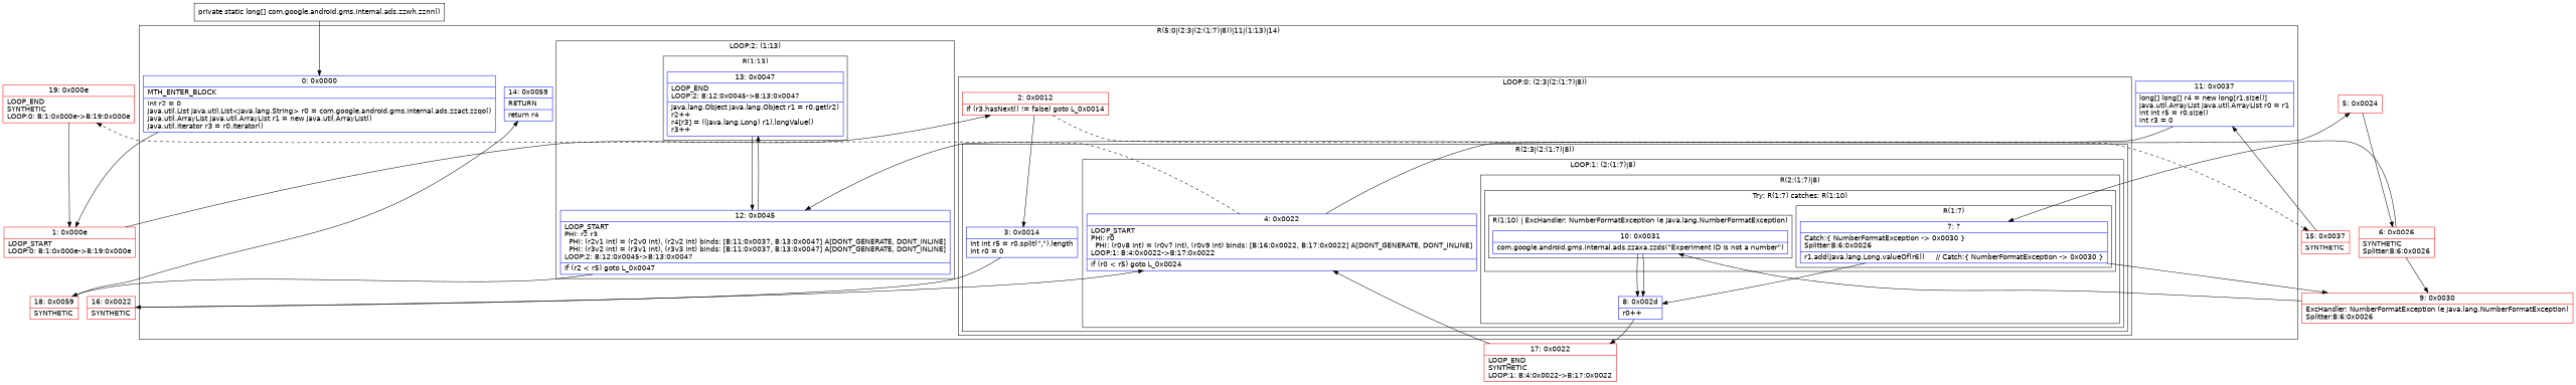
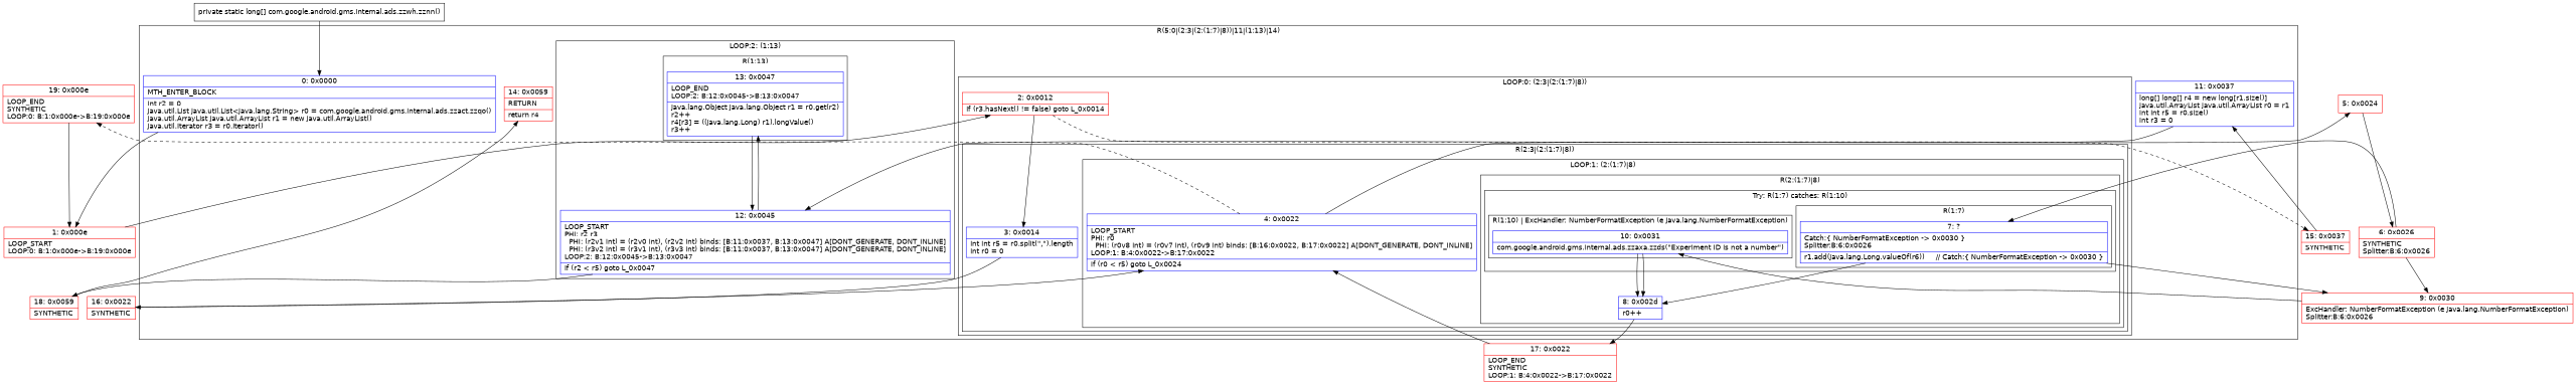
  digraph {
    fontname="DejaVu Sans"
    node [color=blue fontname="DejaVu Sans" shape=record]
    edge [fontname="DejaVu Sans"]
    n1 [label="{7\:\ ?|Catch:\{ NumberFormatException \-\> 0x0030 \}\lSplitter:B:6:0x0026\l|r1.add(java.lang.Long.valueOf(r6))     \/\/ Catch:\{ NumberFormatException \-\> 0x0030 \}\l}"]
    n2 [label="{10\:\ 0x0031|com.google.android.gms.internal.ads.zzaxa.zzds(\"Experiment ID is not a number\")\l}"]
    n3 [label="{8\:\ 0x002d|r0++\l}"]
    n4 [label="{4\:\ 0x0022|LOOP_START\lPHI: r0 \l  PHI: (r0v8 int) = (r0v7 int), (r0v9 int) binds: [B:16:0x0022, B:17:0x0022] A[DONT_GENERATE, DONT_INLINE]\lLOOP:1: B:4:0x0022\-\>B:17:0x0022\l|if (r0 \< r5) goto L_0x0024\l}"]
    n5 [label="{3\:\ 0x0014|int int r5 = r0.split(\",\").length\lint r0 = 0\l}"]
    n6 [color=red label="{2\:\ 0x0012|if (r3.hasNext() != false) goto L_0x0014\l}"]
    n7 [label="{13\:\ 0x0047|LOOP_END\lLOOP:2: B:12:0x0045\-\>B:13:0x0047\l|java.lang.Object java.lang.Object r1 = r0.get(r2)\lr2++\lr4[r3] = ((java.lang.Long) r1).longValue()\lr3++\l}"]
    n8 [label="{12\:\ 0x0045|LOOP_START\lPHI: r2 r3 \l  PHI: (r2v1 int) = (r2v0 int), (r2v2 int) binds: [B:11:0x0037, B:13:0x0047] A[DONT_GENERATE, DONT_INLINE]\l  PHI: (r3v2 int) = (r3v1 int), (r3v3 int) binds: [B:11:0x0037, B:13:0x0047] A[DONT_GENERATE, DONT_INLINE]\lLOOP:2: B:12:0x0045\-\>B:13:0x0047\l|if (r2 \< r5) goto L_0x0047\l}"]
    n9 [label="{0\:\ 0x0000|MTH_ENTER_BLOCK\l|int r2 = 0\ljava.util.List java.util.List\<java.lang.String\> r0 = com.google.android.gms.internal.ads.zzact.zzqo()\ljava.util.ArrayList java.util.ArrayList r1 = new java.util.ArrayList()\ljava.util.Iterator r3 = r0.iterator()\l}"]
    n10 [label="{11\:\ 0x0037|long[] long[] r4 = new long[r1.size()]\ljava.util.ArrayList java.util.ArrayList r0 = r1\lint int r5 = r0.size()\lint r3 = 0\l}"]
-   n11 [label="{14\:\ 0x0059|RETURN\l|return r4\l}"]
+   n11 [color=red label="{14\:\ 0x0059|RETURN\l|return r4\l}"]
    n12 [color=red label="{9\:\ 0x0030|ExcHandler: NumberFormatException (e java.lang.NumberFormatException)\lSplitter:B:6:0x0026\l}"]
    n13 [color=red label="{17\:\ 0x0022|LOOP_END\lSYNTHETIC\lLOOP:1: B:4:0x0022\-\>B:17:0x0022\l}"]
    n14 [color=red label="{5\:\ 0x0024}"]
    n15 [color=red label="{19\:\ 0x000e|LOOP_END\lSYNTHETIC\lLOOP:0: B:1:0x000e\-\>B:19:0x000e\l}"]
    n16 [color=red label="{16\:\ 0x0022|SYNTHETIC\l}"]
    n17 [color=red label="{15\:\ 0x0037|SYNTHETIC\l}"]
    n18 [color=red label="{18\:\ 0x0059|SYNTHETIC\l}"]
    n19 [color=red label="{1\:\ 0x000e|LOOP_START\lLOOP:0: B:1:0x000e\-\>B:19:0x000e\l}"]
    n20 [color=red label="{6\:\ 0x0026|SYNTHETIC\lSplitter:B:6:0x0026\l}"]
    n21 [label="{private static long[] com.google.android.gms.internal.ads.zzwh.zznn() }" color=""]
    subgraph cluster_1 {
      label="R(5:0|(2:3|(2:(1:7)|8))|11|(1:13)|14)"
      n9
      n10
      n11
      subgraph cluster_2 {
        label="LOOP:0: (2:3|(2:(1:7)|8))"
        n6
        subgraph cluster_3 {
          label="R(2:3|(2:(1:7)|8))"
          n5
          subgraph cluster_4 {
            label="LOOP:1: (2:(1:7)|8)"
            n4
            subgraph cluster_5 {
              label="R(2:(1:7)|8)"
              n3
              subgraph cluster_6 {
                label="Try: R(1:7) catches: R(1:10)"
                subgraph cluster_7 {
                  label="R(1:7)"
                  n1
                }
                subgraph cluster_8 {
                  label="R(1:10) | ExcHandler: NumberFormatException (e java.lang.NumberFormatException)\l"
                  n2
                }
              }
            }
          }
        }
      }
      subgraph cluster_9 {
        label="LOOP:2: (1:13)"
        n8
        subgraph cluster_10 {
          label="R(1:13)"
          n7
        }
      }
    }
    subgraph cluster_11 {
      label="R(1:10) | ExcHandler: NumberFormatException (e java.lang.NumberFormatException)\l"
    }
    n1 -> n3
    n1 -> n12
    n2 -> n3
    n2 -> n3
    n3 -> n13
    n4 -> n14
    n4 -> n15 [style=dashed]
    n5 -> n16
    n6 -> n5
    n6 -> n17 [style=dashed]
    n7 -> n8
    n8 -> n7
    n8 -> n18 [style=solid]
    n9 -> n19
    n10 -> n8
    n12 -> n2
    n13 -> n4
    n14 -> n20
    n15 -> n19
    n16 -> n4
    n17 -> n10
    n18 -> n11
    n19 -> n6
    n20 -> n1
    n20 -> n12
    n21 -> n9
  }
